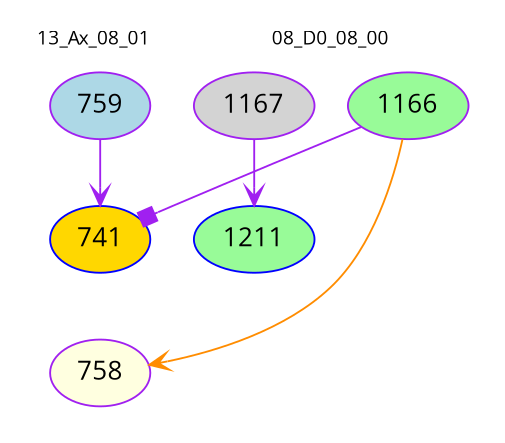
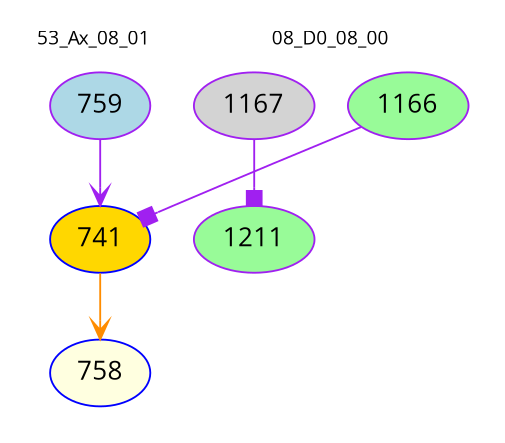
  digraph {
    fontname="Open Sans"
    node [color=purple fillcolor=palegreen fontname="Open Sans" style=filled]
    edge [arrowhead=vee color=purple fontname="Open Sans"]
    n1 [fillcolor=lightblue label=759]
    n2 [color=blue fillcolor=gold label=741]
-   n3 [fillcolor=lightyellow label=758]
+   n3 [color=blue fillcolor=lightyellow label=758]
    n4 [label=1166]
    n5 [fillcolor=lightgrey label=1167]
-   n6 [color=blue label=1211]
+   n6 [label=1211]
    subgraph cluster_1 {
      color=white
      fontsize=10
-     label="13_Ax_08_01"
+     label="53_Ax_08_01"
      n1
      n2
      n3
    }
    subgraph cluster_2 {
      color=white
      fontsize=10
      label="08_D0_08_00"
      n4
      n5
      n6
    }
    n1 -> n2
-   n4 -> n3 [color=darkorange]
+   n2 -> n3 [color=darkorange]
    n4 -> n2 [arrowhead=box]
-   n5 -> n6
+   n5 -> n6 [arrowhead=box]
  }
